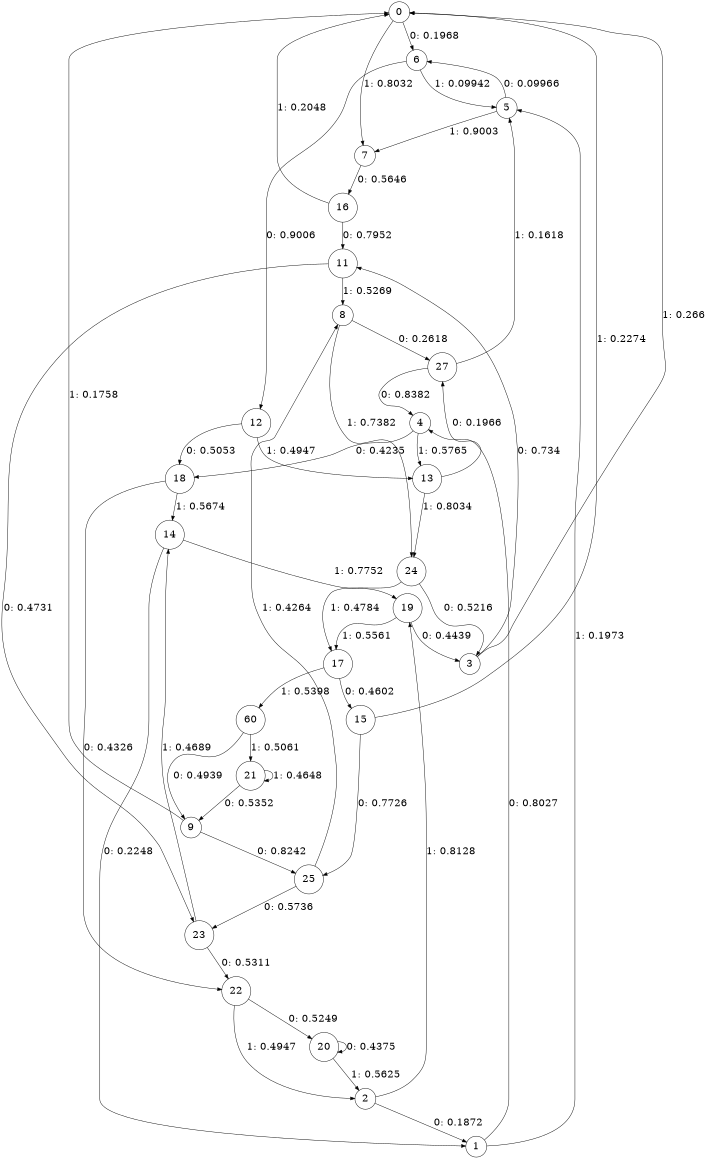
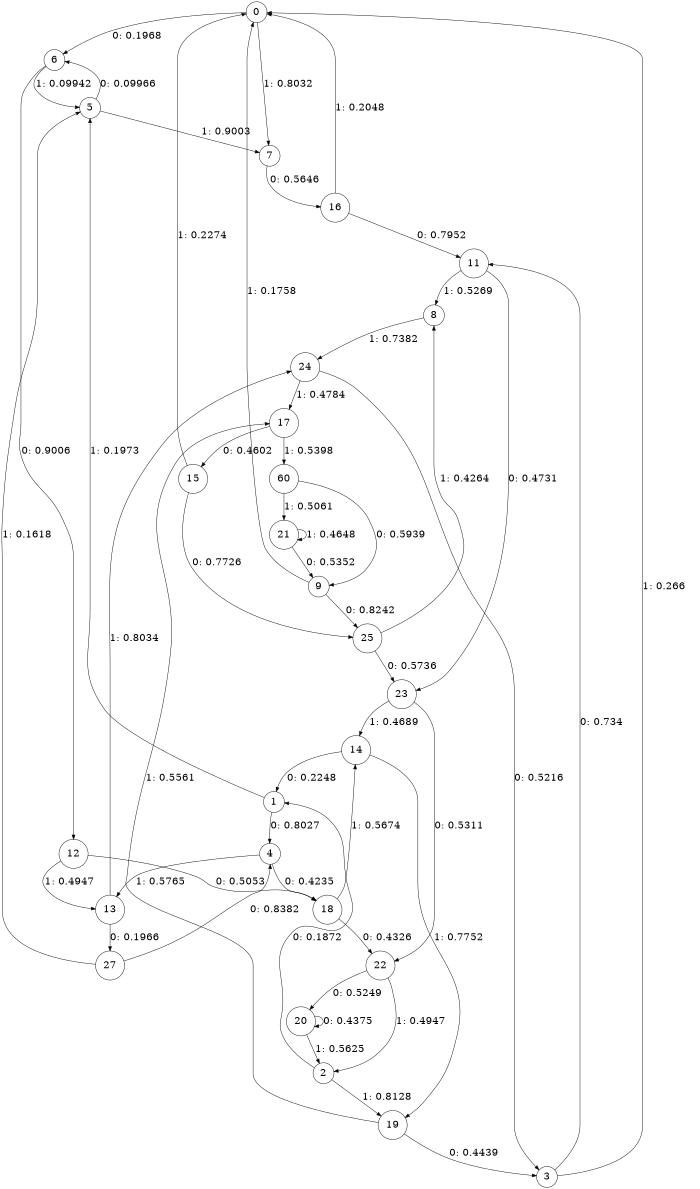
  digraph {
    node [fontsize=24 shape=circle]
    edge [fontsize=24]
    0
    6
    7
    5
    12
    16
    18
    13
    11
    1
    4
    14
    22
    27
    24
    2
    19
    3
    17
    n20 [label=60]
    15
    8
    23
    20
    9
    21
    25
    0 -> 6 [label="0: 0.1968   "]
    0 -> 7 [label="1: 0.8032   "]
    6 -> 5 [label="1: 0.09942  "]
    6 -> 12 [label="0: 0.9006   "]
    7 -> 16 [label="0: 0.5646   "]
    5 -> 6 [label="0: 0.09966  "]
    5 -> 7 [label="1: 0.9003   "]
    12 -> 18 [label="0: 0.5053   "]
    12 -> 13 [label="1: 0.4947   "]
    16 -> 0 [label="1: 0.2048   "]
    16 -> 11 [label="0: 0.7952   "]
    18 -> 14 [label="1: 0.5674   "]
    18 -> 22 [label="0: 0.4326   "]
    13 -> 27 [label="0: 0.1966   "]
    13 -> 24 [label="1: 0.8034   "]
    11 -> 8 [label="1: 0.5269   "]
    11 -> 23 [label="0: 0.4731   "]
    1 -> 5 [label="1: 0.1973   "]
    1 -> 4 [label="0: 0.8027   "]
    4 -> 18 [label="0: 0.4235   "]
    4 -> 13 [label="1: 0.5765   "]
    14 -> 1 [label="0: 0.2248   "]
    14 -> 19 [label="1: 0.7752   "]
    22 -> 2 [label="1: 0.4947   "]
    22 -> 20 [label="0: 0.5249   "]
    27 -> 5 [label="1: 0.1618   "]
    27 -> 4 [label="0: 0.8382   "]
    24 -> 3 [label="0: 0.5216   "]
    24 -> 17 [label="1: 0.4784   "]
    2 -> 1 [label="0: 0.1872   "]
    2 -> 19 [label="1: 0.8128   "]
    19 -> 3 [label="0: 0.4439   "]
    19 -> 17 [label="1: 0.5561   "]
    3 -> 0 [label="1: 0.266    "]
    3 -> 11 [label="0: 0.734    "]
    17 -> n20 [label="1: 0.5398   "]
    17 -> 15 [label="0: 0.4602   "]
-   n20 -> 9 [label="0: 0.4939   "]
+   n20 -> 9 [label="0: 0.5939   "]
    n20 -> 21 [label="1: 0.5061   "]
    15 -> 0 [label="1: 0.2274   "]
    15 -> 25 [label="0: 0.7726   "]
-   8 -> 27 [label="0: 0.2618   "]
    8 -> 24 [label="1: 0.7382   "]
    23 -> 14 [label="1: 0.4689   "]
    23 -> 22 [label="0: 0.5311   "]
    20 -> 2 [label="1: 0.5625   "]
    20 -> 20 [label="0: 0.4375   "]
    9 -> 0 [label="1: 0.1758   "]
    9 -> 25 [label="0: 0.8242   "]
    21 -> 9 [label="0: 0.5352   "]
    21 -> 21 [label="1: 0.4648   "]
    25 -> 8 [label="1: 0.4264   "]
    25 -> 23 [label="0: 0.5736   "]
  }
